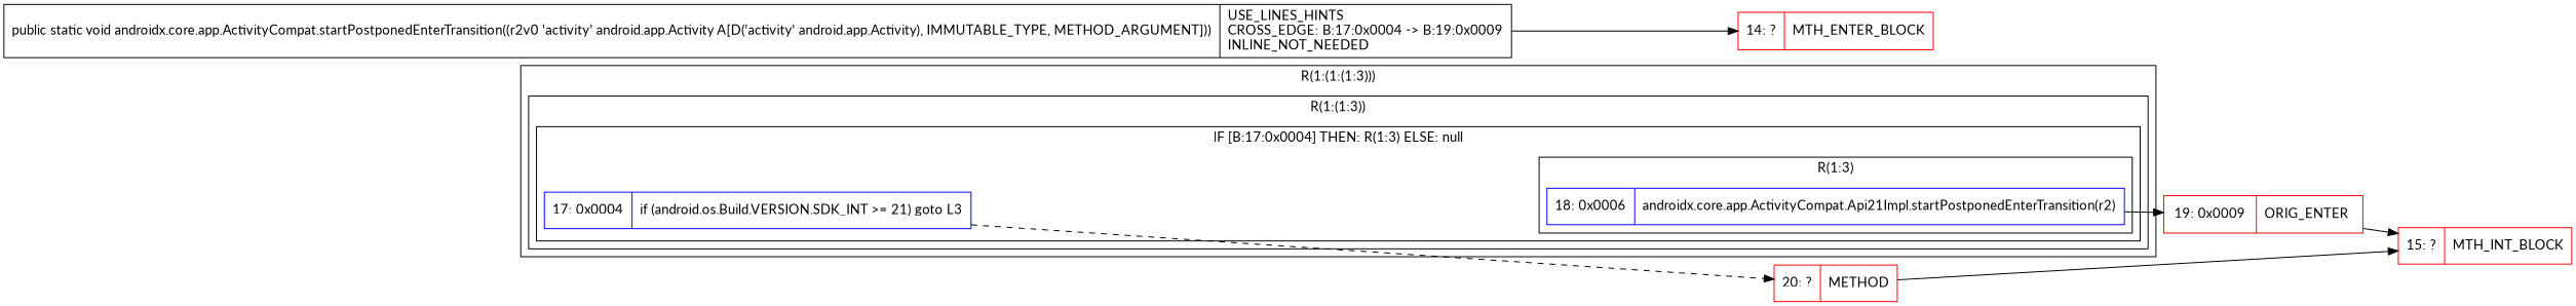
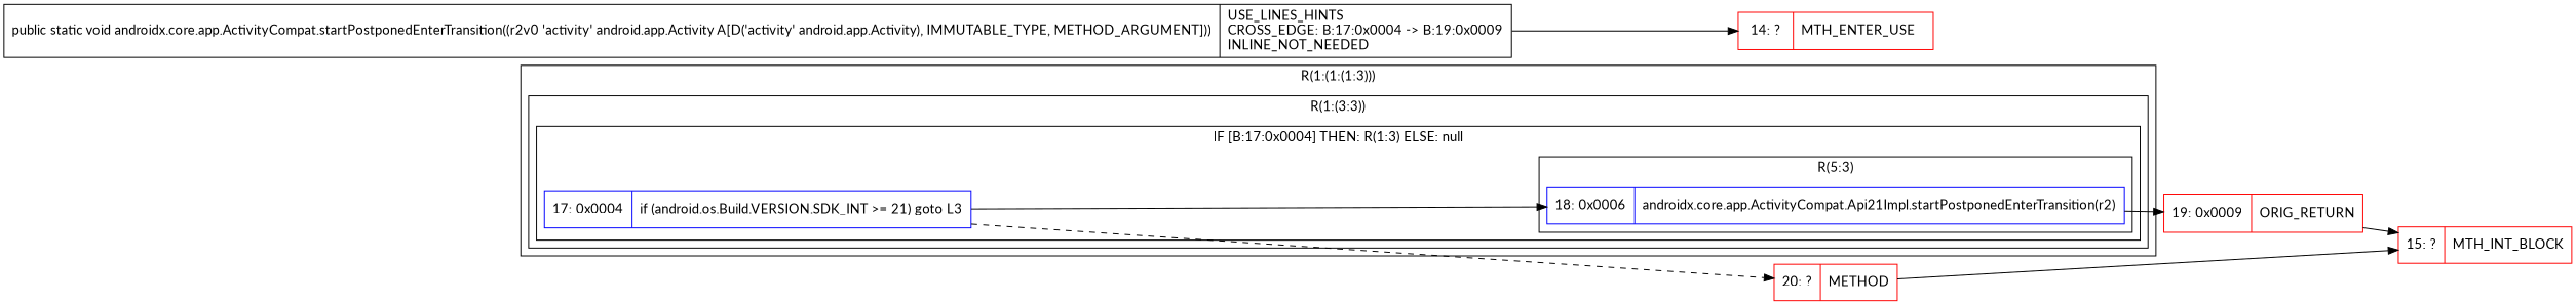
  digraph {
    fontname=Lato
    rankdir=LR
    node [color=red fontname=Lato shape=record]
    edge [fontname=Lato]
    n1 [color=blue label="{18\:\ 0x0006|androidx.core.app.ActivityCompat.Api21Impl.startPostponedEnterTransition(r2)\l}"]
    n2 [color=blue label="{17\:\ 0x0004|if (android.os.Build.VERSION.SDK_INT \>= 21) goto L3\l}"]
-   n3 [label="{19\:\ 0x0009|ORIG_ENTER\l}"]
+   n3 [label="{19\:\ 0x0009|ORIG_RETURN\l}"]
    n4 [label="{20\:\ ?|METHOD\l}"]
    n5 [label="{15\:\ ?|MTH_INT_BLOCK\l}"]
-   n6 [label="{14\:\ ?|MTH_ENTER_BLOCK\l}"]
+   n6 [label="{14\:\ ?|MTH_ENTER_USE\l}"]
    n7 [label="{public static void androidx.core.app.ActivityCompat.startPostponedEnterTransition((r2v0 'activity' android.app.Activity A[D('activity' android.app.Activity), IMMUTABLE_TYPE, METHOD_ARGUMENT]))  | USE_LINES_HINTS\lCROSS_EDGE: B:17:0x0004 \-\> B:19:0x0009\lINLINE_NOT_NEEDED\l}" color=""]
    subgraph cluster_1 {
      label="R(1:(1:(1:3)))"
      subgraph cluster_2 {
-       label="R(1:(1:3))"
+       label="R(1:(3:3))"
        subgraph cluster_3 {
          label="IF [B:17:0x0004] THEN: R(1:3) ELSE: null"
          n2
          subgraph cluster_4 {
-           label="R(1:3)"
+           label="R(5:3)"
            n1
          }
        }
      }
    }
    n1 -> n3
+   n2 -> n1
    n2 -> n4 [style=dashed]
    n3 -> n5
    n4 -> n5
    n7 -> n6
  }
